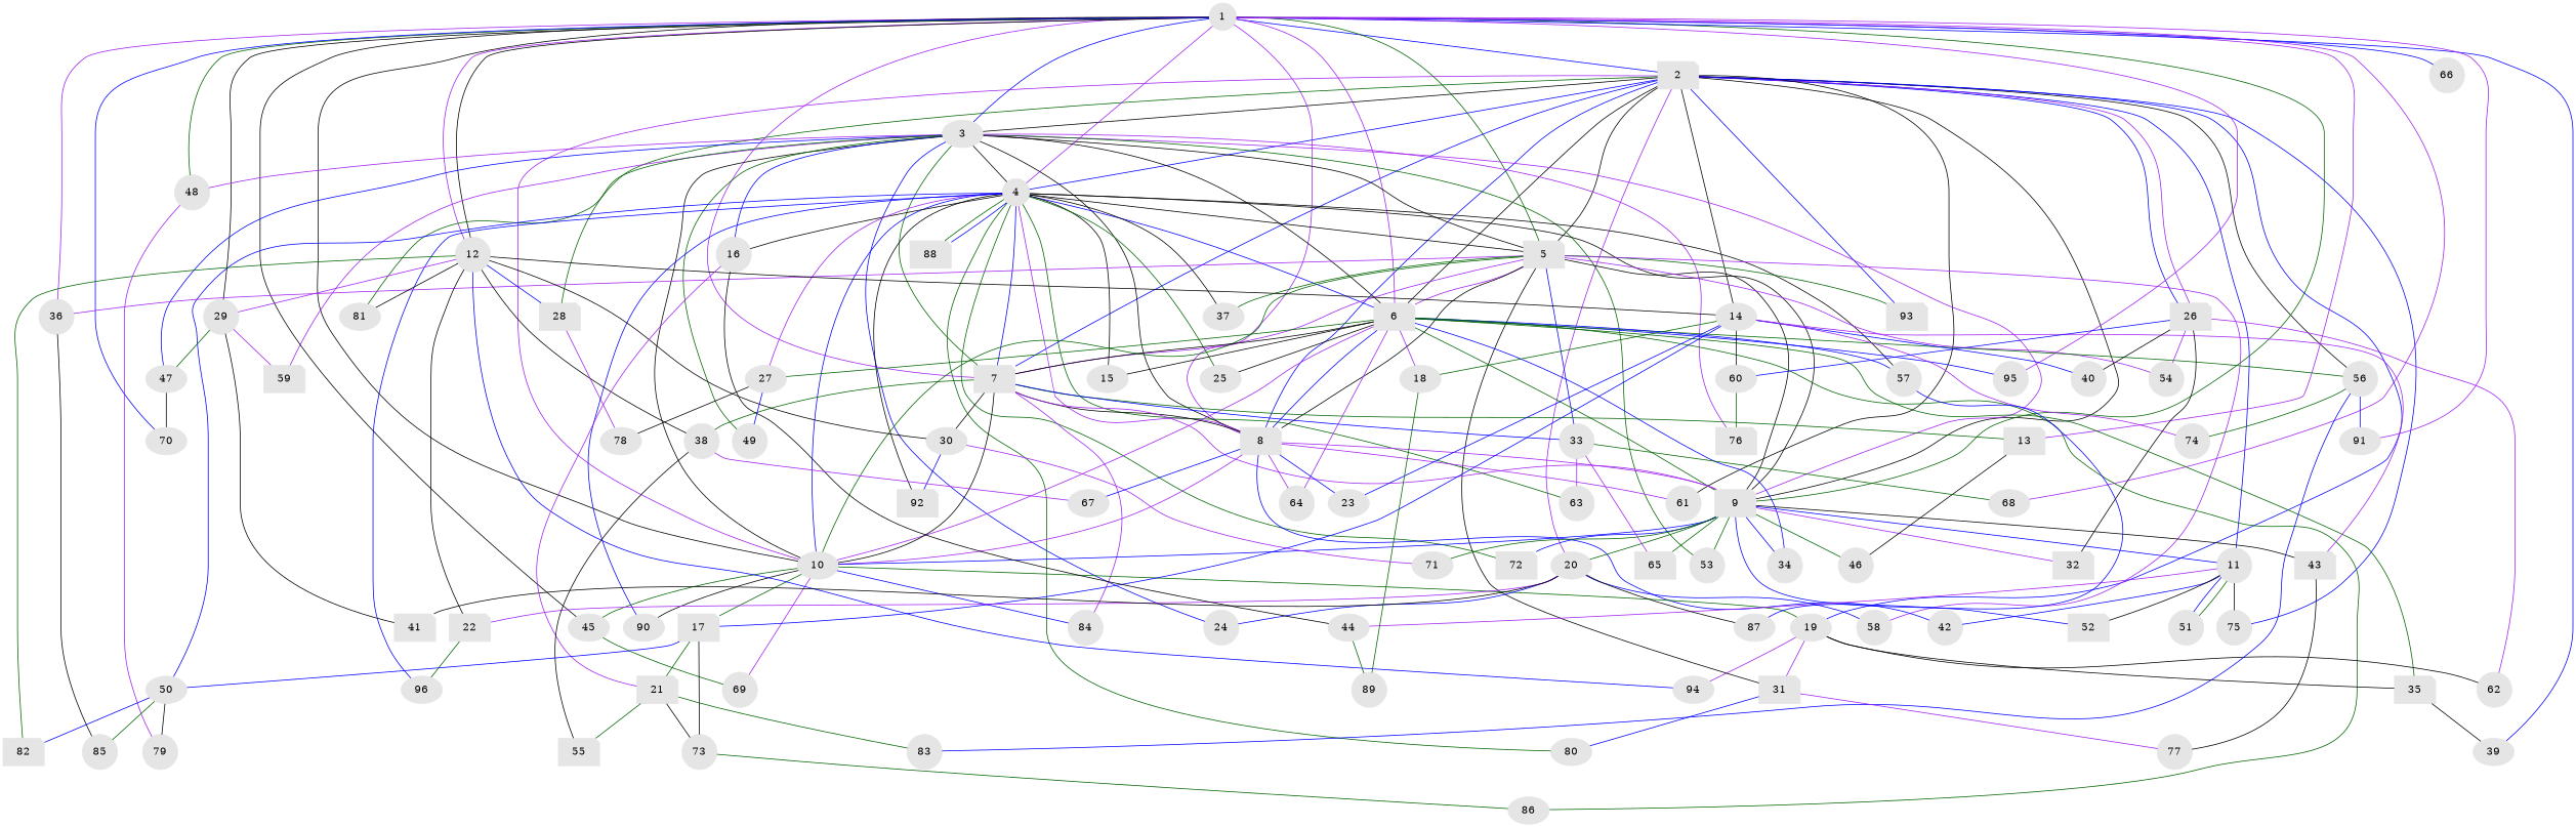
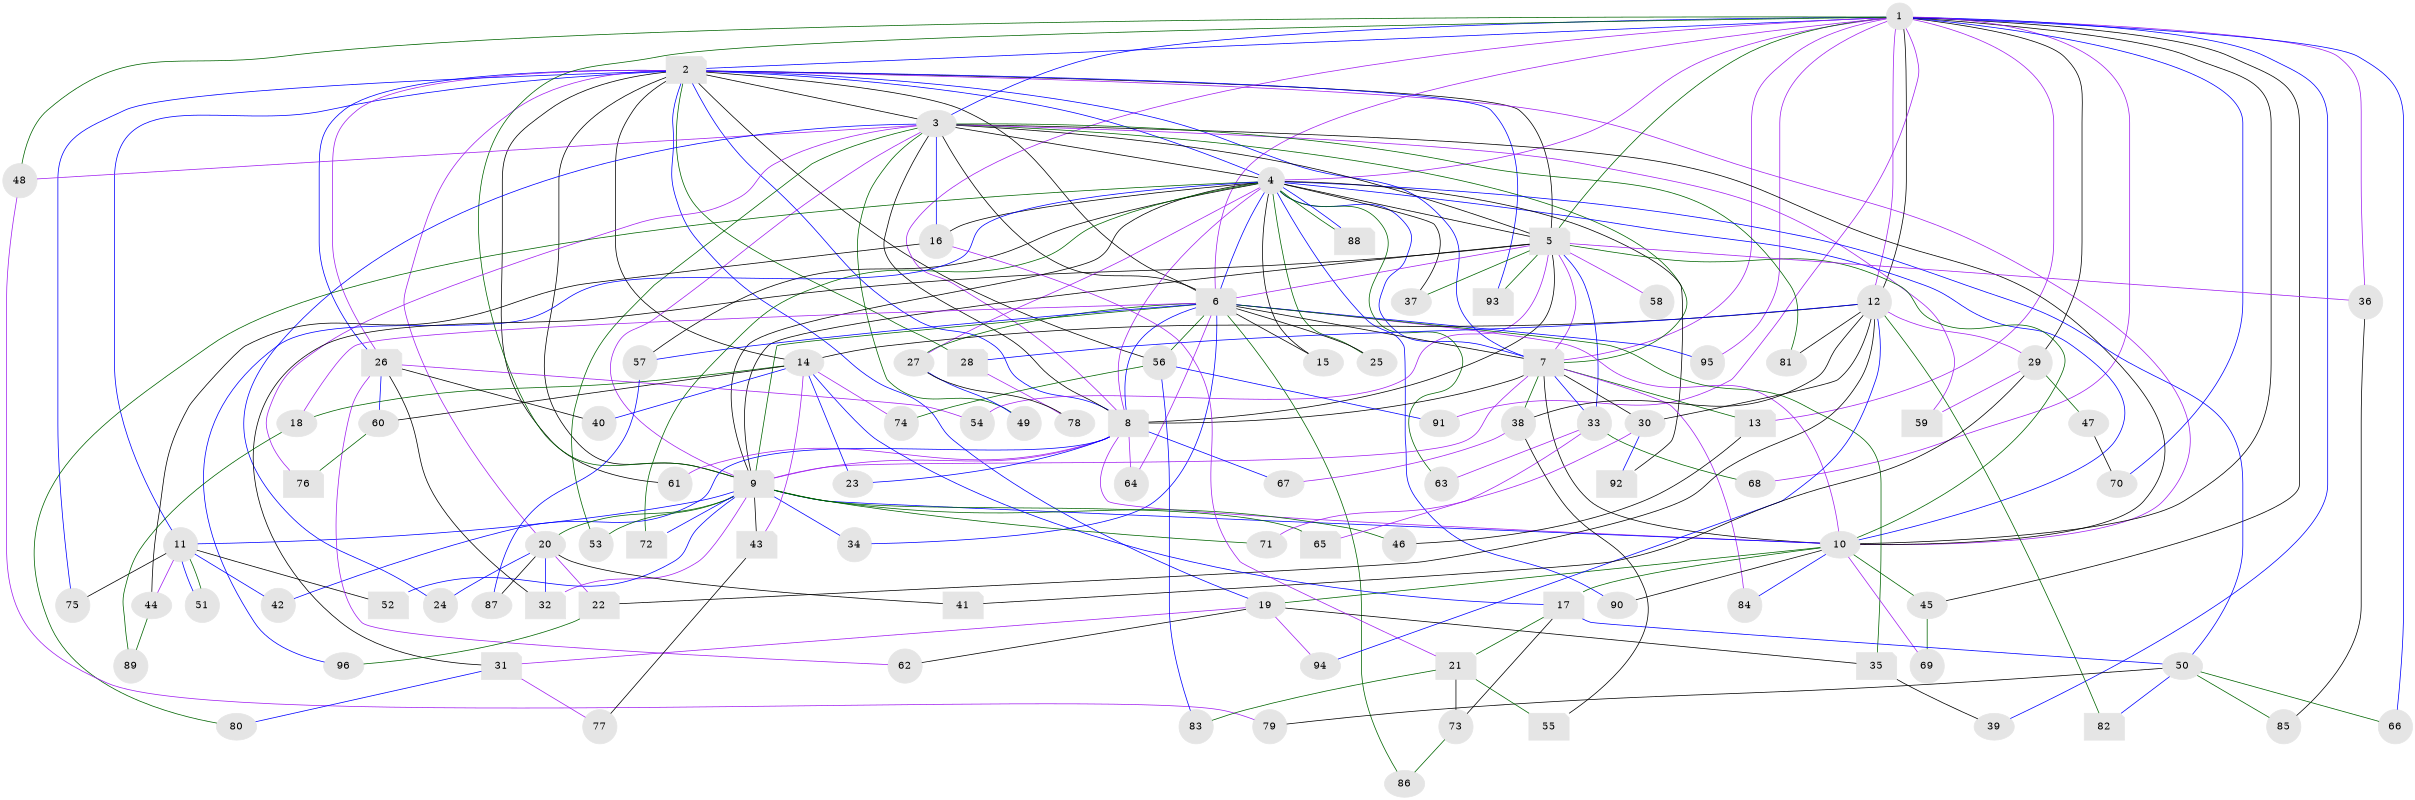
  graph {
    node [color=gray90 shape=circle style=filled]
    edge [color=black]
    2 [shape=note]
    1
    3 [shape=ellipse]
    4
    5 [shape=note]
    6 [shape=note]
    7 [shape=note]
    8 [shape=note]
    9 [shape=note]
    10 [shape=ellipse]
    12
    13 [shape=note]
    29
    36
    39 [shape=ellipse]
    45 [shape=ellipse]
    48
    66
    68 [shape=ellipse]
    70 [shape=ellipse]
    91 [shape=ellipse]
    95
    11
    14 [shape=ellipse]
    19 [shape=ellipse]
    20 [shape=ellipse]
    26 [shape=note]
    28 [shape=note]
    56
    61
    75
    93 [shape=note]
    16
    24
    47 [shape=ellipse]
    49
    53
    59 [shape=note]
    76 [shape=note]
    81 [shape=ellipse]
    15 [shape=ellipse]
    25 [shape=ellipse]
    27 [shape=ellipse]
    37 [shape=ellipse]
    50 [shape=ellipse]
    57
    63
    72 [shape=note]
    80 [shape=ellipse]
    88 [shape=note]
    90 [shape=ellipse]
    92 [shape=note]
    96 [shape=ellipse]
    31 [shape=note]
    33
    54
    58
    18 [shape=ellipse]
    34
    35 [shape=note]
    64
    86 [shape=ellipse]
    30 [shape=ellipse]
    38
    84
    23 [shape=ellipse]
    42
    67 [shape=ellipse]
    32 [shape=note]
    43 [shape=note]
    46
    52 [shape=note]
    65 [shape=note]
    71 [shape=ellipse]
    17 [shape=note]
    69
    22 [shape=note]
    82 [shape=note]
    94 [shape=ellipse]
    41 [shape=note]
    85
    79
    44 [shape=ellipse]
    51
    40
    60 [shape=ellipse]
    74
    62
    87 [shape=ellipse]
    78 [shape=ellipse]
    83
    21 [shape=note]
    77
    89
    55 [shape=note]
    73
    2 -- 3
    2 -- 4 [color=blue]
    2 -- 5
    2 -- 6
    2 -- 7 [color=blue]
    2 -- 8 [color=blue]
    2 -- 9
    2 -- 10 [color=purple]
    2 -- 11 [color=blue]
    2 -- 14
    2 -- 19 [color=blue]
    2 -- 20 [color=purple]
    2 -- 26 [color=blue]
    2 -- 26 [color=purple]
    2 -- 28 [color=darkgreen]
    2 -- 56
    2 -- 61
    2 -- 75 [color=blue]
    2 -- 93 [color=blue]
    1 -- 2 [color=blue]
    1 -- 3 [color=blue]
    1 -- 4 [color=purple]
    1 -- 5 [color=darkgreen]
    1 -- 6 [color=purple]
    1 -- 7 [color=purple]
    1 -- 8 [color=purple]
    1 -- 9 [color=darkgreen]
    1 -- 10
    1 -- 12 [color=purple]
    1 -- 12
    1 -- 13 [color=purple]
    1 -- 29
    1 -- 36 [color=purple]
    1 -- 39 [color=blue]
    1 -- 45
    1 -- 48 [color=darkgreen]
    1 -- 66 [color=blue]
    1 -- 68 [color=purple]
    1 -- 70 [color=blue]
    1 -- 91 [color=purple]
    1 -- 95 [color=purple]
    3 -- 4
    3 -- 5
    3 -- 6
    3 -- 7 [color=darkgreen]
    3 -- 8
    3 -- 9 [color=purple]
    3 -- 10
    3 -- 48 [color=purple]
    3 -- 16 [color=blue]
    3 -- 24 [color=blue]
-   3 -- 47 [color=blue]
    3 -- 49 [color=darkgreen]
    3 -- 53 [color=darkgreen]
    3 -- 59 [color=purple]
    3 -- 76 [color=purple]
    3 -- 81 [color=darkgreen]
    4 -- 5
    4 -- 6 [color=blue]
    4 -- 7 [color=blue]
    4 -- 8 [color=purple]
    4 -- 9
    4 -- 10 [color=blue]
    4 -- 16
    4 -- 15
    4 -- 25 [color=darkgreen]
    4 -- 27 [color=purple]
    4 -- 37
    4 -- 50 [color=blue]
    4 -- 57
    4 -- 63 [color=darkgreen]
    4 -- 72 [color=darkgreen]
    4 -- 80 [color=darkgreen]
    4 -- 88 [color=darkgreen]
    4 -- 88 [color=blue]
    4 -- 90 [color=blue]
    4 -- 92
    4 -- 96 [color=blue]
    5 -- 6 [color=purple]
    5 -- 7 [color=purple]
    5 -- 8
    5 -- 9
    5 -- 10 [color=darkgreen]
    5 -- 36 [color=purple]
    5 -- 93 [color=darkgreen]
    5 -- 37 [color=darkgreen]
    5 -- 31
    5 -- 33 [color=blue]
    5 -- 54 [color=purple]
    5 -- 58 [color=purple]
    6 -- 7
    6 -- 8 [color=blue]
    6 -- 9 [color=darkgreen]
    6 -- 10 [color=purple]
    6 -- 95 [color=blue]
    6 -- 56 [color=darkgreen]
    6 -- 15
    6 -- 25
    6 -- 27 [color=darkgreen]
    6 -- 57 [color=blue]
    6 -- 18 [color=purple]
    6 -- 34 [color=blue]
    6 -- 35 [color=darkgreen]
    6 -- 64 [color=purple]
    6 -- 86 [color=darkgreen]
    7 -- 8
    7 -- 9 [color=purple]
    7 -- 10
    7 -- 13 [color=darkgreen]
    7 -- 33 [color=blue]
    7 -- 30
    7 -- 38 [color=darkgreen]
    7 -- 84 [color=purple]
    8 -- 9 [color=purple]
    8 -- 10 [color=purple]
    8 -- 61 [color=purple]
    8 -- 64 [color=purple]
    8 -- 23 [color=blue]
    8 -- 42 [color=blue]
    8 -- 67 [color=blue]
    9 -- 10 [color=blue]
    9 -- 11 [color=blue]
    9 -- 20 [color=darkgreen]
    9 -- 53 [color=darkgreen]
    9 -- 72 [color=blue]
    9 -- 34 [color=blue]
    9 -- 32 [color=purple]
    9 -- 43
    9 -- 46 [color=darkgreen]
    9 -- 52 [color=blue]
    9 -- 65 [color=darkgreen]
    9 -- 71 [color=darkgreen]
    10 -- 45 [color=darkgreen]
    10 -- 19 [color=darkgreen]
    10 -- 90
    10 -- 84 [color=blue]
    10 -- 17 [color=darkgreen]
    10 -- 69 [color=purple]
    12 -- 29 [color=purple]
    12 -- 14
    12 -- 28 [color=blue]
    12 -- 81
    12 -- 30
    12 -- 38
    12 -- 22
    12 -- 82 [color=darkgreen]
    12 -- 94 [color=blue]
    13 -- 46
    29 -- 47 [color=darkgreen]
    29 -- 59 [color=purple]
    29 -- 41
    36 -- 85
    45 -- 69 [color=darkgreen]
    48 -- 79 [color=purple]
    11 -- 75
    11 -- 42 [color=blue]
    11 -- 52
    11 -- 44 [color=purple]
    11 -- 51 [color=blue]
    11 -- 51 [color=darkgreen]
    14 -- 18 [color=darkgreen]
    14 -- 23 [color=blue]
    14 -- 43 [color=purple]
    14 -- 17 [color=blue]
    14 -- 40 [color=blue]
    14 -- 60
    14 -- 74 [color=purple]
    19 -- 31 [color=purple]
    19 -- 35
    19 -- 94 [color=purple]
    19 -- 62
    20 -- 24 [color=blue]
-   20 -- 58 [color=blue]
+   20 -- 32 [color=blue]
    20 -- 22 [color=purple]
    20 -- 41
    20 -- 87
    26 -- 54 [color=purple]
    26 -- 32
    26 -- 40
    26 -- 60 [color=blue]
    26 -- 62 [color=purple]
    28 -- 78 [color=purple]
    56 -- 91 [color=blue]
    56 -- 74 [color=darkgreen]
    56 -- 83 [color=blue]
    16 -- 44
    16 -- 21 [color=purple]
    47 -- 70
    27 -- 49 [color=blue]
    27 -- 78
+   50 -- 66 [color=darkgreen]
    50 -- 82 [color=blue]
    50 -- 85 [color=darkgreen]
    50 -- 79
    57 -- 87 [color=blue]
    31 -- 80 [color=blue]
    31 -- 77 [color=purple]
    33 -- 68 [color=darkgreen]
    33 -- 63 [color=purple]
    33 -- 65 [color=purple]
    18 -- 89 [color=darkgreen]
    35 -- 39
    30 -- 92 [color=blue]
    30 -- 71 [color=purple]
    38 -- 67 [color=purple]
    38 -- 55
    43 -- 77
    17 -- 50 [color=blue]
    17 -- 21 [color=darkgreen]
    17 -- 73
    22 -- 96 [color=darkgreen]
    44 -- 89 [color=darkgreen]
    60 -- 76 [color=darkgreen]
    21 -- 83 [color=darkgreen]
    21 -- 55 [color=darkgreen]
    21 -- 73
    73 -- 86 [color=darkgreen]
  }
